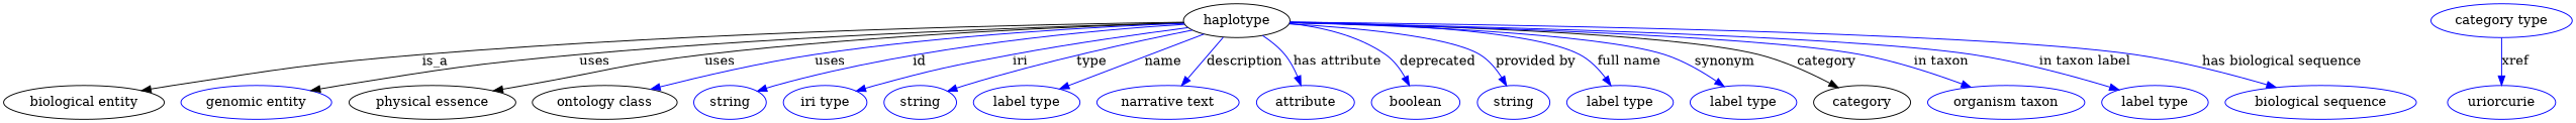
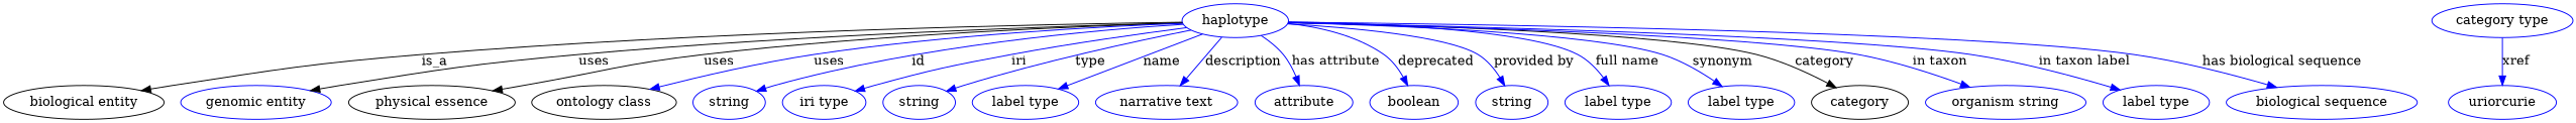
  digraph {
    node [color=blue]
    edge [color=blue style=solid]
-   n1 [height=0.5 label=haplotype width=1.5707 color=""]
+   n1 [height=0.5 label=haplotype width=1.5707]
    "biological entity" [height=0.5 width=2.3651 color=""]
    "genomic entity" [height=0.5 width=2.2206]
    "physical essence" [height=0.5 width=2.4553 color=""]
    "ontology class" [height=0.5 width=2.1304 color=""]
    n6 [height=0.5 label=string width=1.0652]
    n7 [height=0.5 label="iri type" width=1.2277]
    n8 [height=0.5 label=string width=1.0652]
    n9 [height=0.5 label="label type" width=1.5707]
    n10 [height=0.5 label="narrative text" width=2.0943]
    n11 [height=0.5 label=attribute width=1.4443]
    n12 [height=0.5 label=boolean width=1.2999]
    n13 [height=0.5 label=string width=1.0652]
    n14 [height=0.5 label="label type" width=1.5707]
    n15 [height=0.5 label="label type" width=1.5707]
    category [height=0.5 width=1.4263 color=""]
-   n17 [height=0.5 label="organism taxon" width=2.3109]
+   n17 [height=0.5 label="organism string" width=2.3109]
    n18 [height=0.5 label="label type" width=1.5707]
    n19 [height=0.5 label="biological sequence" width=2.8164]
    n20 [height=0.5 label=uriorcurie width=1.5887]
    n21 [height=0.5 label="category type" width=2.0762]
    n1 -> "biological entity" [label=is_a color="" style=""]
    n1 -> "genomic entity" [label=uses color="" style=""]
    n1 -> "physical essence" [label=uses color="" style=""]
    n1 -> "ontology class" [label=uses style=""]
    n1 -> n6 [label=id]
    n1 -> n7 [label=iri]
    n1 -> n8 [label=type]
    n1 -> n9 [label=name]
    n1 -> n10 [label=description]
    n1 -> n11 [label="has attribute"]
    n1 -> n12 [label=deprecated]
    n1 -> n13 [label="provided by"]
    n1 -> n14 [label="full name"]
    n1 -> n15 [label=synonym]
    n1 -> category [color=black label=category]
    n1 -> n17 [label="in taxon"]
    n1 -> n18 [label="in taxon label"]
    n1 -> n19 [label="has biological sequence"]
    n21 -> n20 [label=xref]
  }
